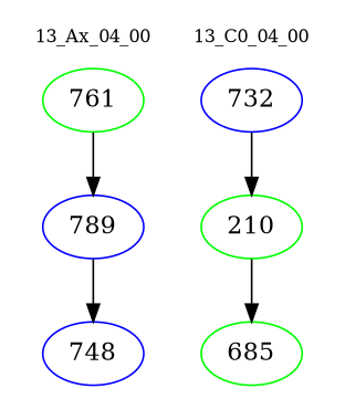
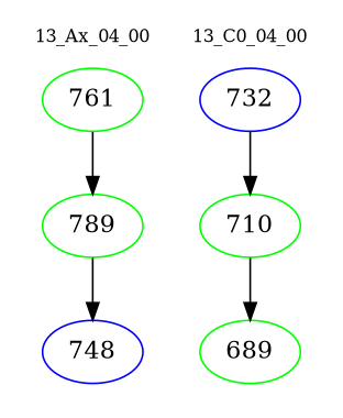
  digraph {
    node [color=green]
    edge [color=black]
    n1 [label=761]
    n2 [color=blue label=748]
-   n3 [color=blue label=789]
-   n4 [label=210]
-   n5 [label=685]
+   n3 [label=789]
+   n4 [label=710]
+   n5 [label=689]
    n6 [color=blue label=732]
    subgraph cluster_1 {
      color=white
      fontsize=10
      label="13_Ax_04_00"
      n1
      n2
      n3
    }
    subgraph cluster_2 {
      color=white
      fontsize=10
      label="13_C0_04_00"
      n4
      n5
      n6
    }
    n1 -> n3
    n3 -> n2
    n4 -> n5
    n6 -> n4
  }
